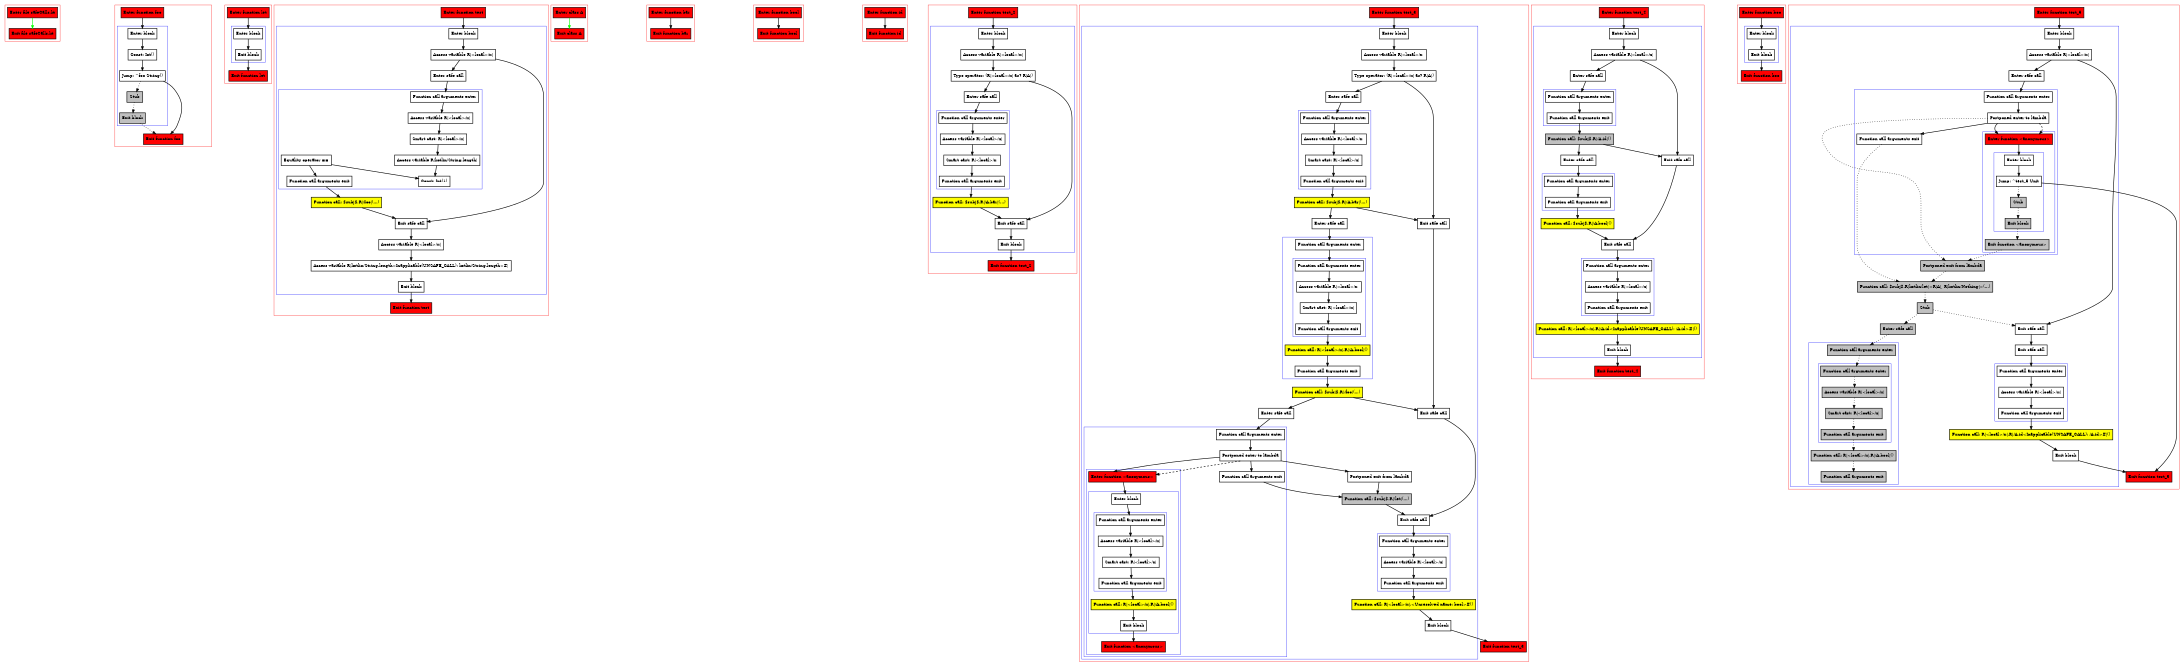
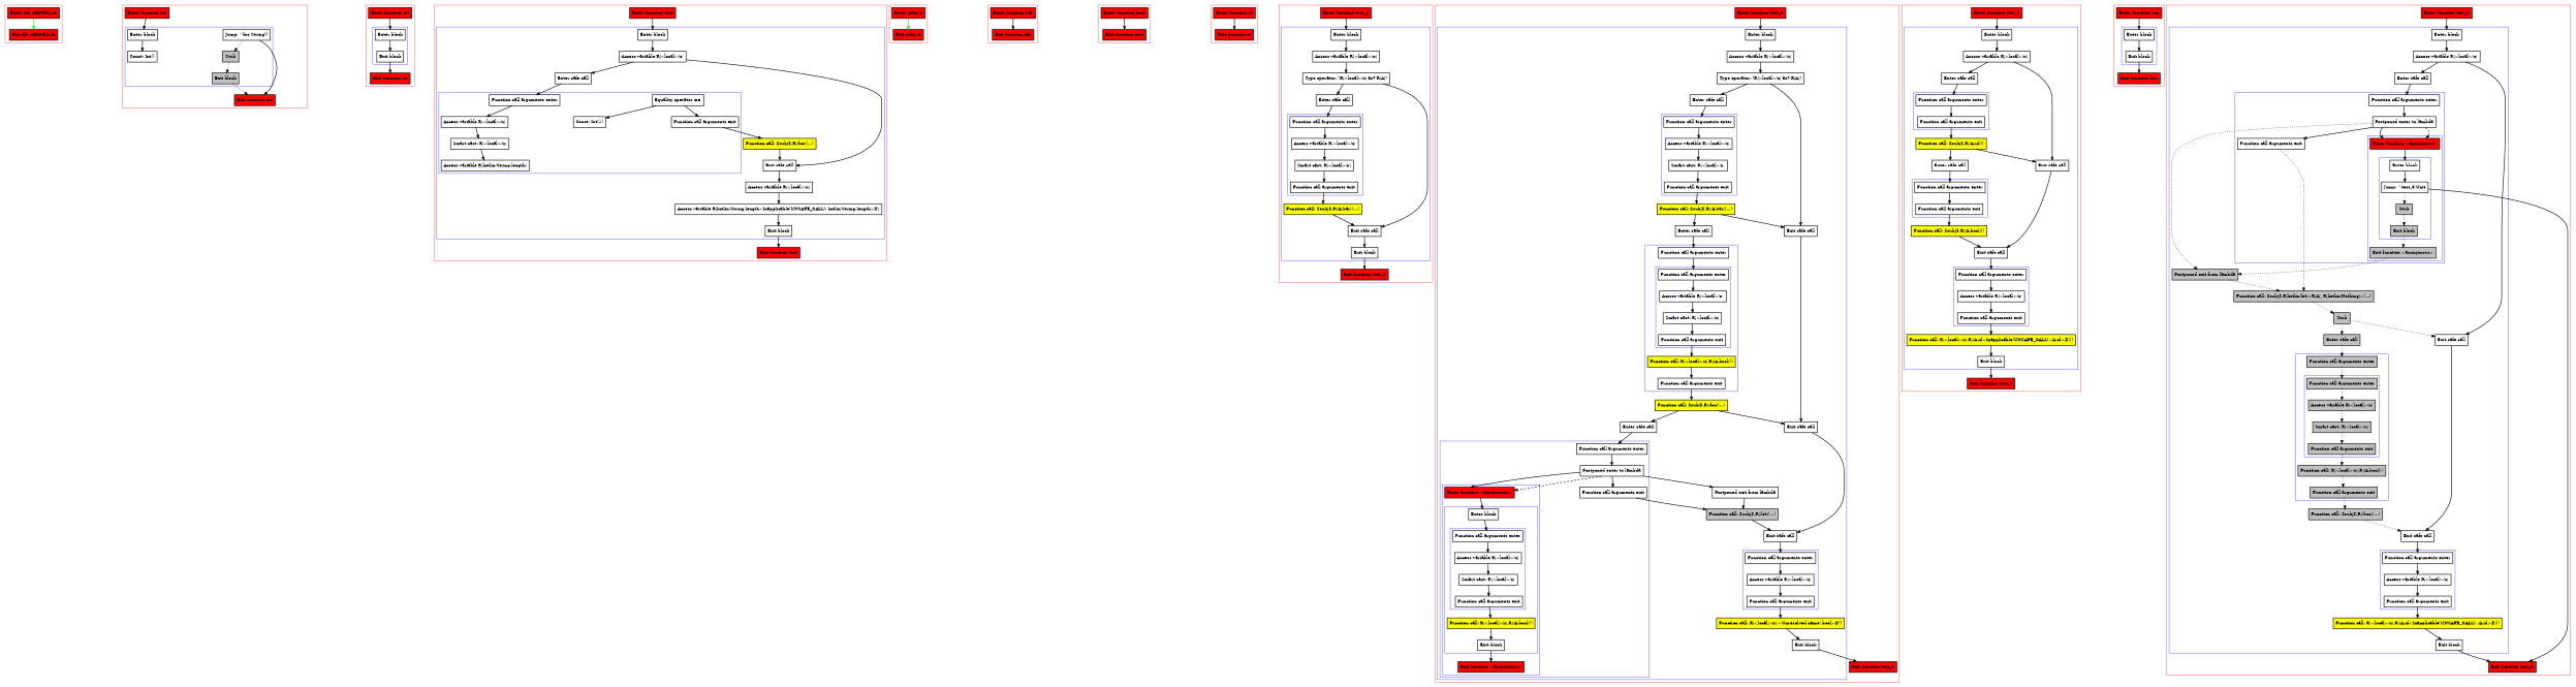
  digraph {
    nodesep=3
    node [penwidth=2 shape=box]
    edge [penwidth=2]
    n1 [fillcolor=red label="Enter file safeCalls.kt" style=filled]
    n2 [fillcolor=red label="Exit file safeCalls.kt" style=filled]
    n3 [label="Enter block"]
    n4 [label="Const: Int()"]
    n5 [label="Jump: ^foo String()"]
    n6 [fillcolor=gray label=Stub style=filled]
    n7 [fillcolor=gray label="Exit block" style=filled]
    n8 [fillcolor=red label="Enter function foo" style=filled]
    n9 [fillcolor=red label="Exit function foo" style=filled]
    n10 [label="Enter block"]
    n11 [label="Exit block"]
    n12 [fillcolor=red label="Enter function let" style=filled]
    n13 [fillcolor=red label="Exit function let" style=filled]
    n14 [label="Function call arguments enter"]
    n15 [label="Access variable R|<local>/x|"]
    n16 [label="Smart cast: R|<local>/x|"]
    n17 [label="Access variable R|kotlin/String.length|"]
    n18 [label="Const: Int(1)"]
    n19 [label="Equality operator =="]
    n20 [label="Function call arguments exit"]
    n21 [label="Enter block"]
    n22 [label="Access variable R|<local>/x|"]
    n23 [label="Enter safe call"]
    n24 [fillcolor=yellow label="Function call: $subj$.R|/foo|(...)" style=filled]
    n25 [label="Exit safe call"]
    n26 [label="Access variable R|<local>/x|"]
    n27 [label="Access variable R|kotlin/String.length<Inapplicable(UNSAFE_CALL): kotlin/String.length>#|"]
    n28 [label="Exit block"]
    n29 [fillcolor=red label="Enter function test" style=filled]
    n30 [fillcolor=red label="Exit function test" style=filled]
    n31 [fillcolor=red label="Enter class A" style=filled]
    n32 [fillcolor=red label="Exit class A" style=filled]
    n33 [fillcolor=red label="Enter function bar" style=filled]
    n34 [fillcolor=red label="Exit function bar" style=filled]
    n35 [fillcolor=red label="Enter function bool" style=filled]
    n36 [fillcolor=red label="Exit function bool" style=filled]
    n37 [fillcolor=red label="Enter function id" style=filled]
    n38 [fillcolor=red label="Exit function id" style=filled]
    n39 [label="Function call arguments enter"]
    n40 [label="Access variable R|<local>/x|"]
    n41 [label="Smart cast: R|<local>/x|"]
    n42 [label="Function call arguments exit"]
    n43 [label="Enter block"]
    n44 [label="Access variable R|<local>/x|"]
    n45 [label="Type operator: (R|<local>/x| as? R|A|)"]
    n46 [label="Enter safe call"]
    n47 [fillcolor=yellow label="Function call: $subj$.R|/A.bar|(...)" style=filled]
    n48 [label="Exit safe call"]
    n49 [label="Exit block"]
    n50 [fillcolor=red label="Enter function test_2" style=filled]
    n51 [fillcolor=red label="Exit function test_2" style=filled]
    n52 [label="Function call arguments enter"]
    n53 [label="Access variable R|<local>/x|"]
    n54 [label="Smart cast: R|<local>/x|"]
    n55 [label="Function call arguments exit"]
    n56 [label="Function call arguments enter"]
    n57 [label="Access variable R|<local>/x|"]
    n58 [label="Smart cast: R|<local>/x|"]
    n59 [label="Function call arguments exit"]
    n60 [label="Function call arguments enter"]
    n61 [fillcolor=yellow label="Function call: R|<local>/x|.R|/A.bool|()" style=filled]
    n62 [label="Function call arguments exit"]
    n63 [label="Function call arguments enter"]
    n64 [label="Access variable R|<local>/x|"]
    n65 [label="Smart cast: R|<local>/x|"]
    n66 [label="Function call arguments exit"]
    n67 [label="Enter block"]
    n68 [fillcolor=yellow label="Function call: R|<local>/x|.R|/A.bool|()" style=filled]
    n69 [label="Exit block"]
    n70 [fillcolor=red label="Enter function <anonymous>" style=filled]
    n71 [fillcolor=red label="Exit function <anonymous>" style=filled]
    n72 [label="Function call arguments enter"]
    n73 [label="Postponed enter to lambda"]
    n74 [label="Function call arguments exit"]
    n75 [label="Function call arguments enter"]
    n76 [label="Access variable R|<local>/x|"]
    n77 [label="Function call arguments exit"]
    n78 [label="Enter block"]
    n79 [label="Access variable R|<local>/x|"]
    n80 [label="Type operator: (R|<local>/x| as? R|A|)"]
    n81 [label="Enter safe call"]
    n82 [fillcolor=yellow label="Function call: $subj$.R|/A.bar|(...)" style=filled]
    n83 [label="Enter safe call"]
    n84 [fillcolor=yellow label="Function call: $subj$.R|/foo|(...)" style=filled]
    n85 [label="Enter safe call"]
    n86 [label="Postponed exit from lambda"]
    n87 [fillcolor=gray label="Function call: $subj$.R|/let|(...)" style=filled]
    n88 [label="Exit safe call"]
    n89 [label="Exit safe call"]
    n90 [label="Exit safe call"]
    n91 [fillcolor=yellow label="Function call: R|<local>/x|.<Unresolved name: bool>#()" style=filled]
    n92 [label="Exit block"]
    n93 [fillcolor=red label="Enter function test_3" style=filled]
    n94 [fillcolor=red label="Exit function test_3" style=filled]
    n95 [label="Function call arguments enter"]
    n96 [label="Function call arguments exit"]
    n97 [label="Function call arguments enter"]
    n98 [label="Function call arguments exit"]
    n99 [label="Function call arguments enter"]
    n100 [label="Access variable R|<local>/x|"]
    n101 [label="Function call arguments exit"]
    n102 [label="Enter block"]
    n103 [label="Access variable R|<local>/x|"]
    n104 [label="Enter safe call"]
-   n105 [fillcolor=gray label="Function call: $subj$.R|/A.id|()" style=filled]
+   n105 [fillcolor=yellow label="Function call: $subj$.R|/A.id|()" style=filled]
    n106 [label="Enter safe call"]
    n107 [fillcolor=yellow label="Function call: $subj$.R|/A.bool|()" style=filled]
    n108 [label="Exit safe call"]
    n109 [label="Exit safe call"]
    n110 [fillcolor=yellow label="Function call: R|<local>/x|.R|/A.id<Inapplicable(UNSAFE_CALL): /A.id>#|()" style=filled]
    n111 [label="Exit block"]
    n112 [fillcolor=red label="Enter function test_4" style=filled]
    n113 [fillcolor=red label="Exit function test_4" style=filled]
    n114 [label="Enter block"]
    n115 [label="Exit block"]
    n116 [fillcolor=red label="Enter function boo" style=filled]
    n117 [fillcolor=red label="Exit function boo" style=filled]
    n118 [label="Enter block"]
    n119 [label="Jump: ^test_5 Unit"]
    n120 [fillcolor=gray label=Stub style=filled]
    n121 [fillcolor=gray label="Exit block" style=filled]
    n122 [fillcolor=red label="Enter function <anonymous>" style=filled]
    n123 [fillcolor=gray label="Exit function <anonymous>" style=filled]
    n124 [label="Function call arguments enter"]
    n125 [label="Postponed enter to lambda"]
    n126 [label="Function call arguments exit"]
    n127 [fillcolor=gray label="Function call arguments enter" style=filled]
    n128 [fillcolor=gray label="Access variable R|<local>/x|" style=filled]
    n129 [fillcolor=gray label="Smart cast: R|<local>/x|" style=filled]
    n130 [fillcolor=gray label="Function call arguments exit" style=filled]
    n131 [fillcolor=gray label="Function call arguments enter" style=filled]
    n132 [fillcolor=gray label="Function call: R|<local>/x|.R|/A.bool|()" style=filled]
    n133 [fillcolor=gray label="Function call arguments exit" style=filled]
    n134 [label="Function call arguments enter"]
    n135 [label="Access variable R|<local>/x|"]
    n136 [label="Function call arguments exit"]
    n137 [label="Enter block"]
    n138 [label="Access variable R|<local>/x|"]
    n139 [label="Enter safe call"]
    n140 [fillcolor=gray label="Postponed exit from lambda" style=filled]
    n141 [fillcolor=gray label="Function call: $subj$.R|kotlin/let|<R|A|, R|kotlin/Nothing|>(...)" style=filled]
    n142 [fillcolor=gray label=Stub style=filled]
    n143 [fillcolor=gray label="Enter safe call" style=filled]
+   n144 [fillcolor=gray label="Function call: $subj$.R|/boo|(...)" style=filled]
    n145 [label="Exit safe call"]
    n146 [label="Exit safe call"]
    n147 [fillcolor=yellow label="Function call: R|<local>/x|.R|/A.id<Inapplicable(UNSAFE_CALL): /A.id>#|()" style=filled]
    n148 [label="Exit block"]
    n149 [fillcolor=red label="Enter function test_5" style=filled]
    n150 [fillcolor=red label="Exit function test_5" style=filled]
    subgraph cluster_1 {
      color=red
      n1
      n2
    }
    subgraph cluster_2 {
      color=red
      n8
      n9
      subgraph cluster_3 {
        color=blue
        n3
        n4
        n5
        n6
        n7
      }
    }
    subgraph cluster_4 {
      color=red
      n12
      n13
      subgraph cluster_5 {
        color=blue
        n10
        n11
      }
    }
    subgraph cluster_6 {
      color=red
      n29
      n30
      subgraph cluster_7 {
        color=blue
        n21
        n22
        n23
        n24
        n25
        n26
        n27
        n28
        subgraph cluster_8 {
          color=blue
          n14
          n15
          n16
          n17
          n18
          n19
          n20
        }
      }
    }
    subgraph cluster_9 {
      color=red
      n31
      n32
    }
    subgraph cluster_10 {
      color=red
      n33
      n34
    }
    subgraph cluster_11 {
      color=red
      n35
      n36
    }
    subgraph cluster_12 {
      color=red
      n37
      n38
    }
    subgraph cluster_13 {
      color=red
      n50
      n51
      subgraph cluster_14 {
        color=blue
        n43
        n44
        n45
        n46
        n47
        n48
        n49
        subgraph cluster_15 {
          color=blue
          n39
          n40
          n41
          n42
        }
      }
    }
    subgraph cluster_16 {
      color=red
      n93
      n94
      subgraph cluster_17 {
        color=blue
        n78
        n79
        n80
        n81
        n82
        n83
        n84
        n85
        n86
        n87
        n88
        n89
        n90
        n91
        n92
        subgraph cluster_18 {
          color=blue
          n52
          n53
          n54
          n55
        }
        subgraph cluster_19 {
          color=blue
          n60
          n61
          n62
          subgraph cluster_20 {
            color=blue
            n56
            n57
            n58
            n59
          }
        }
        subgraph cluster_21 {
          color=blue
          n72
          n73
          n74
          subgraph cluster_22 {
            color=blue
            n70
            n71
            subgraph cluster_23 {
              color=blue
              n67
              n68
              n69
              subgraph cluster_24 {
                color=blue
                n63
                n64
                n65
                n66
              }
            }
          }
        }
        subgraph cluster_25 {
          color=blue
          n75
          n76
          n77
        }
      }
    }
    subgraph cluster_26 {
      color=red
      n112
      n113
      subgraph cluster_27 {
        color=blue
        n102
        n103
        n104
        n105
        n106
        n107
        n108
        n109
        n110
        n111
        subgraph cluster_28 {
          color=blue
          n95
          n96
        }
        subgraph cluster_29 {
          color=blue
          n97
          n98
        }
        subgraph cluster_30 {
          color=blue
          n99
          n100
          n101
        }
      }
    }
    subgraph cluster_31 {
      color=red
      n116
      n117
      subgraph cluster_32 {
        color=blue
        n114
        n115
      }
    }
    subgraph cluster_33 {
      color=red
      n149
      n150
      subgraph cluster_34 {
        color=blue
        n137
        n138
        n139
        n140
        n141
        n142
        n143
+       n144
        n145
        n146
        n147
        n148
        subgraph cluster_35 {
          color=blue
          n124
          n125
          n126
          subgraph cluster_36 {
            color=blue
            n122
            n123
            subgraph cluster_37 {
              color=blue
              n118
              n119
              n120
              n121
            }
          }
        }
        subgraph cluster_38 {
          color=blue
          n131
          n132
          n133
          subgraph cluster_39 {
            color=blue
            n127
            n128
            n129
            n130
          }
        }
        subgraph cluster_40 {
          color=blue
          n134
          n135
          n136
        }
      }
    }
    n1 -> n2 [color=green]
    n3 -> n4
-   n4 -> n5
    n5 -> n6 [style=dotted]
    n5 -> n9
    n6 -> n7 [style=dotted]
    n7 -> n9 [style=dotted]
    n8 -> n3
    n10 -> n11
    n11 -> n13
    n12 -> n10
    n14 -> n15
    n15 -> n16
    n16 -> n17
-   n17 -> n18
    n19 -> n18
    n19 -> n20
    n20 -> n24
    n21 -> n22
    n22 -> n23
    n22 -> n25
    n23 -> n14
    n24 -> n25
    n25 -> n26
    n26 -> n27
    n27 -> n28
    n28 -> n30
    n29 -> n21
    n31 -> n32 [color=green]
    n33 -> n34
    n35 -> n36
    n37 -> n38
    n39 -> n40
    n40 -> n41
    n41 -> n42
    n42 -> n47
    n43 -> n44
    n44 -> n45
    n45 -> n46
    n45 -> n48
    n46 -> n39
    n47 -> n48
    n48 -> n49
    n49 -> n51
    n50 -> n43
    n52 -> n53
    n53 -> n54
    n54 -> n55
    n55 -> n82
    n56 -> n57
    n57 -> n58
    n58 -> n59
    n59 -> n61
    n60 -> n56
    n61 -> n62
    n62 -> n84
    n63 -> n64
    n64 -> n65
    n65 -> n66
    n66 -> n68
    n67 -> n63
    n68 -> n69
    n69 -> n71
    n70 -> n67
    n72 -> n73
    n73 -> n70
    n73 -> n70 [style=dashed]
    n73 -> n74
    n73 -> n86
    n74 -> n87
    n75 -> n76
    n76 -> n77
    n77 -> n91
    n78 -> n79
    n79 -> n80
    n80 -> n81
    n80 -> n88
    n81 -> n52
    n82 -> n83
    n82 -> n88
    n83 -> n60
    n84 -> n85
    n84 -> n89
    n85 -> n72
    n86 -> n87
    n87 -> n90
    n88 -> n89
    n89 -> n90
    n90 -> n75
    n91 -> n92
    n92 -> n94
    n93 -> n78
    n95 -> n96
    n96 -> n105
    n97 -> n98
    n98 -> n107
    n99 -> n100
    n100 -> n101
    n101 -> n110
    n102 -> n103
    n103 -> n104
    n103 -> n108
    n104 -> n95
    n105 -> n106
    n105 -> n108
    n106 -> n97
    n107 -> n109
    n108 -> n109
    n109 -> n99
    n110 -> n111
    n111 -> n113
    n112 -> n102
    n114 -> n115
    n115 -> n117
    n116 -> n114
    n118 -> n119
    n119 -> n120 [style=dotted]
    n119 -> n150
    n120 -> n121 [style=dotted]
    n121 -> n123 [style=dotted]
    n122 -> n118
    n123 -> n140 [style=dotted]
    n124 -> n125
    n125 -> n122
    n125 -> n122 [style=dashed]
    n125 -> n126
    n125 -> n140 [style=dotted]
    n126 -> n141 [style=dotted]
    n127 -> n128 [style=dotted]
    n128 -> n129 [style=dotted]
    n129 -> n130 [style=dotted]
    n130 -> n132 [style=dotted]
    n131 -> n127 [style=dotted]
    n132 -> n133 [style=dotted]
+   n133 -> n144 [style=dotted]
    n134 -> n135
    n135 -> n136
    n136 -> n147
    n137 -> n138
    n138 -> n139
    n138 -> n145
    n139 -> n124
    n140 -> n141 [style=dotted]
    n141 -> n142 [style=dotted]
    n142 -> n143 [style=dotted]
    n142 -> n145 [style=dotted]
    n143 -> n131 [style=dotted]
+   n144 -> n146 [style=dotted]
    n145 -> n146
    n146 -> n134
    n147 -> n148
    n148 -> n150
    n149 -> n137
  }
